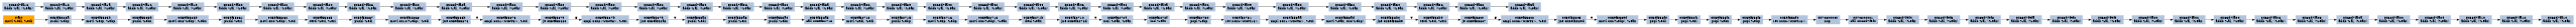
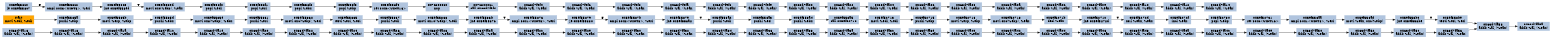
  digraph {
    rankdir=LR
    node [color=lightsteelblue fillcolor=lightsteelblue shape=rectangle style=filled]
    edge [color="#000000"]
    n1 [color=lightgrey fillcolor=orange label="start\nmovl %edi, %edi"]
    n2 [label="0x5ef5585a\npushl %ebp"]
    n3 [label="0x5ef5585b\nmovl %esp, %ebp"]
    n4 [label="0x5ef5585d\npushl %ebx"]
    n5 [label="0x5ef5585e\nmovl 0x8(%ebp), %ebx"]
    n6 [label="0x5ef55861\npushl %esi"]
    n7 [label="0x5ef55862\nmovl 0xc(%ebp), %esi"]
    n8 [label="0x5ef55865\ntestl %esi, %esi"]
    n9 [label="0x5ef55867\npushl %edi"]
    n10 [label="0x5ef55868\nmovl 0x10(%ebp), %edi"]
    n11 [label="0x5ef5586b\njne 0x5ef55876"]
    n12 [label="0x5ef55876\ncmpl $0x1<UINT8>, %esi"]
    n13 [label="0x5ef55879\nje 0x5ef55880"]
    n14 [label="0x5ef5587b\ncmpl $0x2<UINT8>, %esi"]
    n15 [label="0x5ef5587e\njne 0x5ef558a2"]
    n16 [label="0x5ef558a2\npushl %edi"]
    n17 [label="0x5ef558a3\npushl %esi"]
    n18 [label="0x5ef558a4\npushl %ebx"]
    n19 [label="0x5ef558a5\ncall 0x5ef52713"]
    n20 [label="0x5ef52713\nmovl %edi, %edi"]
    n21 [label="0x5ef52715\npushl %ebp"]
    n22 [label="0x5ef52716\nmovl %esp, %ebp"]
    n23 [label="0x5ef52718\nmovl 0xc(%ebp), %eax"]
    n24 [label="0x5ef5271b\ndecl %eax"]
    n25 [label="0x5ef5271c\njne 0x5ef5272d"]
    n26 [label="0x5ef5272d\nxorl %eax, %eax"]
    n27 [label="0x5ef5272f\nincl %eax"]
    n28 [label="0x5ef52730\npopl %ebp"]
    n29 [label="0x5ef52731\nret $0xc<UINT16>"]
    n30 [label="0x5ef558aa\ncmpl $0x1<UINT8>, %esi"]
    n31 [label="0x5ef558ad\nmovl %eax, 0xc(%ebp)"]
    n32 [label="0x5ef558b0\njne 0x5ef558be"]
    n33 [label="0x5ef558be\ntestl %esi, %esi"]
    n34 [label="0x5ef558c0\nje 0x5ef558c7"]
    n35 [label="0x5ef558c2\ncmpl $0x3<UINT8>, %esi"]
    n36 [label="0x5ef558c5\njne 0x5ef558ed"]
    n37 [label="0x5ef558ed\nmovl 0xc(%ebp), %eax"]
    n38 [label="0x5ef558f0\npopl %edi"]
    n39 [label="0x5ef558f1\npopl %esi"]
    n40 [label="0x5ef558f2\npopl %ebx"]
    n41 [label="0x5ef558f3\npopl %ebp"]
    n42 [label="0x5ef558f4\nret $0xc<UINT16>"]
    n43 [label="0x7c8000c0\nnop "]
    n44 [label="0x7c8000c1\ncall 0x63d7f9f4"]
    n45 [label="0x63d7f9f4\naddb %al, (%eax)"]
    n46 [label="0x63d7f9f6\naddb %al, (%eax)"]
    n47 [label="0x63d7f9f8\naddb %al, (%eax)"]
    n48 [label="0x63d7f9fa\naddb %al, (%eax)"]
    n49 [label="0x63d7f9fc\naddb %al, (%eax)"]
    n50 [label="0x63d7f9fe\naddb %al, (%eax)"]
    n51 [label="0x63d7fa00\naddb %al, (%eax)"]
    n52 [label="0x63d7fa02\naddb %al, (%eax)"]
    n53 [label="0x63d7fa04\naddb %al, (%eax)"]
    n54 [label="0x63d7fa06\naddb %al, (%eax)"]
    n55 [label="0x63d7fa08\naddb %al, (%eax)"]
    n56 [label="0x63d7fa0a\naddb %al, (%eax)"]
    n57 [label="0x63d7fa0c\naddb %al, (%eax)"]
    n58 [label="0x63d7fa0e\naddb %al, (%eax)"]
    n59 [label="0x63d7fa10\naddb %al, (%eax)"]
    n60 [label="0x63d7fa12\naddb %al, (%eax)"]
    n61 [label="0x63d7fa14\naddb %al, (%eax)"]
    n62 [label="0x63d7fa16\naddb %al, (%eax)"]
    n63 [label="0x63d7fa18\naddb %al, (%eax)"]
    n64 [label="0x63d7fa1a\naddb %al, (%eax)"]
    n65 [label="0x63d7fa1c\naddb %al, (%eax)"]
    n66 [label="0x63d7fa1e\naddb %al, (%eax)"]
    n67 [label="0x63d7fa20\naddb %al, (%eax)"]
    n68 [label="0x63d7fa22\naddb %al, (%eax)"]
    n69 [label="0x63d7fa24\naddb %al, (%eax)"]
    n70 [label="0x63d7fa26\naddb %al, (%eax)"]
    n71 [label="0x63d7fa28\naddb %al, (%eax)"]
    n72 [label="0x63d7fa2a\naddb %al, (%eax)"]
    n73 [label="0x63d7fa2c\naddb %al, (%eax)"]
    n74 [label="0x63d7fa2e\naddb %al, (%eax)"]
    n75 [label="0x63d7fa30\naddb %al, (%eax)"]
    n76 [label="0x63d7fa32\naddb %al, (%eax)"]
    n77 [label="0x63d7fa34\naddb %al, (%eax)"]
    n78 [label="0x63d7fa36\naddb %al, (%eax)"]
    n79 [label="0x63d7fa38\naddb %al, (%eax)"]
    n80 [label="0x63d7fa3a\naddb %al, (%eax)"]
    n81 [label="0x63d7fa3c\naddb %al, (%eax)"]
    n82 [label="0x63d7fa3e\naddb %al, (%eax)"]
    n83 [label="0x63d7fa40\naddb %al, (%eax)"]
    n84 [label="0x63d7fa42\naddb %al, (%eax)"]
    n85 [label="0x63d7fa44\naddb %al, (%eax)"]
    n86 [label="0x63d7fa46\naddb %al, (%eax)"]
    n87 [label="0x63d7fa48\naddb %al, (%eax)"]
    n88 [label="0x63d7fa4a\naddb %al, (%eax)"]
    n89 [label="0x63d7fa4c\naddb %al, (%eax)"]
    n90 [label="0x63d7fa4e\naddb %al, (%eax)"]
    n91 [label="0x63d7fa50\naddb %al, (%eax)"]
    n92 [label="0x63d7fa52\naddb %al, (%eax)"]
    n93 [label="0x63d7fa54\naddb %al, (%eax)"]
    n94 [label="0x63d7fa56\naddb %al, (%eax)"]
    n95 [label="0x63d7fa58\naddb %al, (%eax)"]
    n96 [label="0x63d7fa5a\naddb %al, (%eax)"]
    n1 -> n2
    n2 -> n3
    n3 -> n4
    n4 -> n5
    n5 -> n6
    n6 -> n7
    n7 -> n8
    n8 -> n9
    n9 -> n10
    n10 -> n11
    n11 -> n12 [label=T]
    n12 -> n13
    n13 -> n14 [label=F]
    n14 -> n15
    n15 -> n16 [label=T]
    n16 -> n17
    n17 -> n18
    n18 -> n19
    n19 -> n20
    n20 -> n21
    n21 -> n22
    n22 -> n23
    n23 -> n24
    n24 -> n25
    n25 -> n26 [label=T]
    n26 -> n27
    n27 -> n28
    n28 -> n29
    n29 -> n30
    n30 -> n31
    n31 -> n32
    n32 -> n33 [label=T]
-   n33 -> n34
+   n33 -> n95
    n34 -> n35 [label=F]
    n35 -> n36
    n36 -> n37 [label=T]
    n37 -> n38
    n38 -> n39
    n39 -> n40
    n40 -> n41
    n41 -> n42
    n42 -> n43
    n43 -> n44
    n44 -> n45
    n45 -> n46
    n46 -> n47
    n47 -> n48
    n48 -> n49
    n49 -> n50
    n50 -> n51
    n51 -> n52
    n52 -> n53
    n53 -> n54
    n54 -> n55
    n55 -> n56
    n56 -> n57
    n57 -> n58
    n58 -> n59
    n59 -> n60
    n60 -> n61
    n62 -> n63
    n63 -> n64
    n64 -> n65
    n65 -> n66
    n66 -> n67
    n67 -> n68
    n68 -> n69
    n69 -> n70
    n70 -> n71
    n71 -> n72
    n72 -> n73
    n73 -> n74
    n74 -> n75
    n75 -> n76
    n76 -> n77
    n77 -> n78
    n78 -> n79
    n79 -> n80
    n80 -> n81
    n81 -> n82
    n82 -> n83
    n83 -> n84
    n84 -> n85
    n85 -> n86
    n86 -> n87
    n87 -> n88
    n88 -> n89
    n89 -> n90
    n90 -> n91
    n91 -> n92
    n92 -> n93
    n93 -> n94
    n94 -> n95
    n95 -> n96
  }
